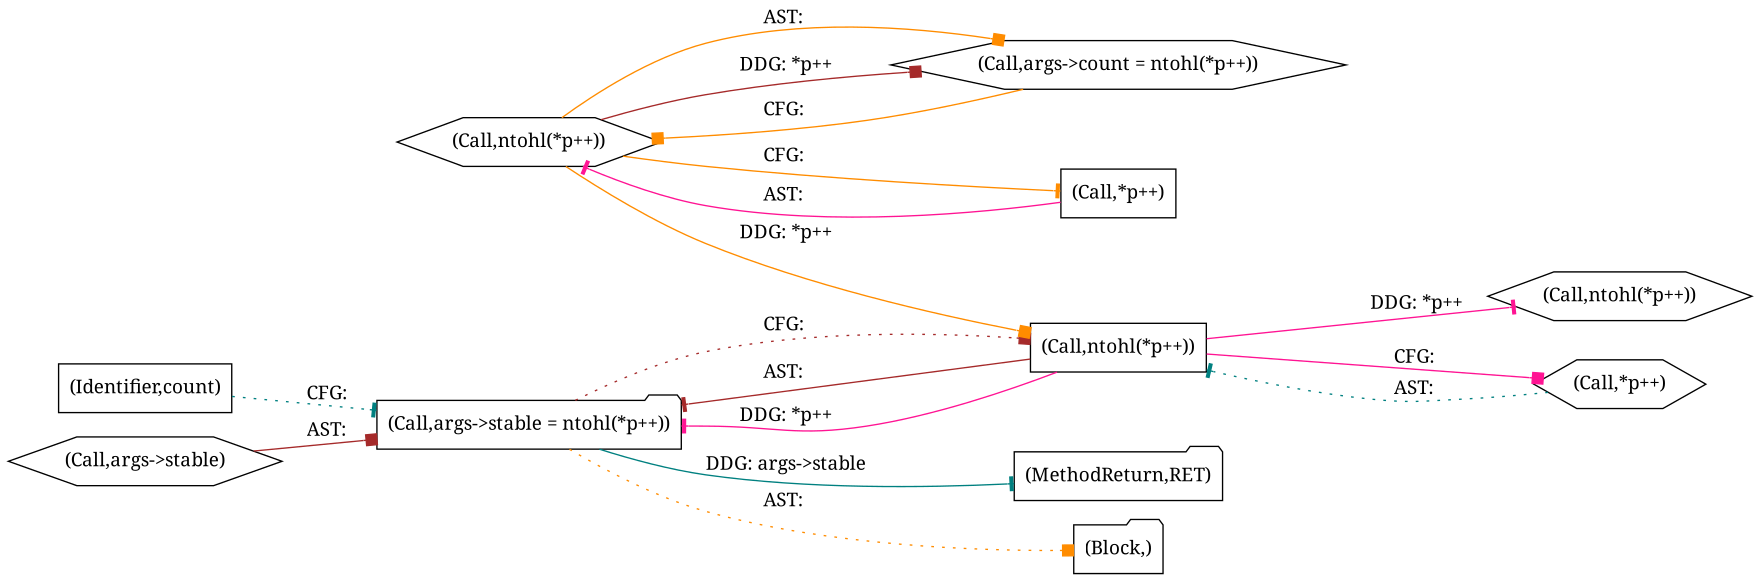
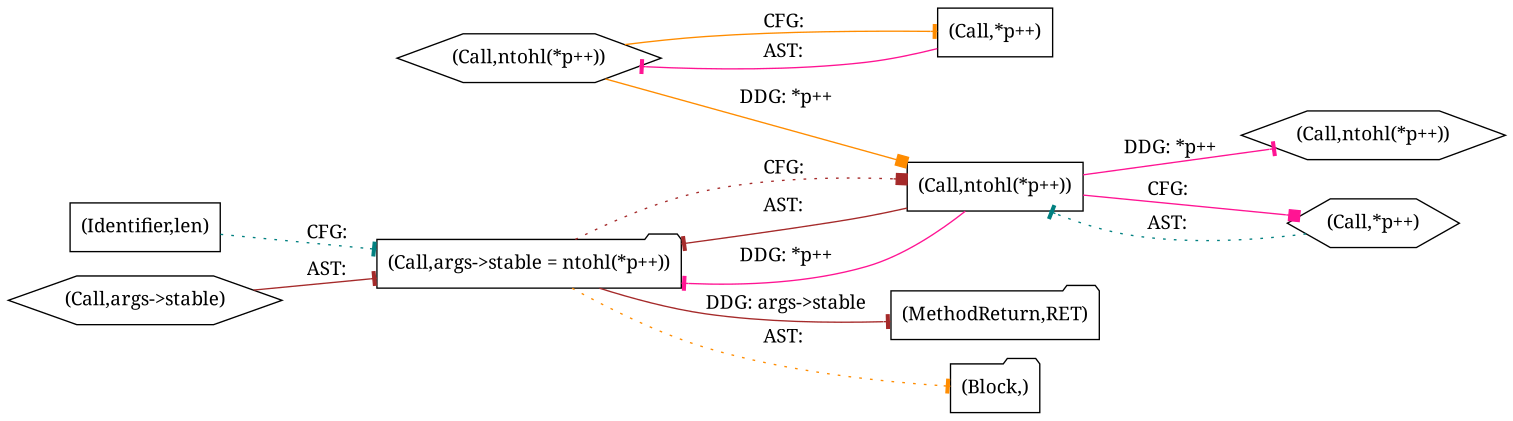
  digraph {
    fontname="Noto Serif"
    rankdir=LR
    node [fontname="Noto Serif" shape=hexagon]
    edge [arrowhead=tee color=brown fontname="Noto Serif" style=solid]
    n1 [label="(Call,args->stable = ntohl(*p++))" shape=folder]
    n2 [label="(Call,ntohl(*p++))" shape=box]
    n3 [label="(MethodReturn,RET)" shape=folder]
    n4 [label="(Block,)" shape=folder]
    n5 [label="(Call,ntohl(*p++))"]
    n6 [label="(Call,*p++)"]
    n7 [label="(Call,ntohl(*p++))"]
-   n8 [label="(Call,args->count = ntohl(*p++))"]
    n9 [label="(Call,*p++)" shape=box]
-   n10 [label="(Identifier,count)" shape=box]
+   n10 [label="(Identifier,len)" shape=box]
    n11 [label="(Call,args->stable)"]
    n1 -> n2 [arrowhead=box label="CFG: " style=dotted]
-   n1 -> n3 [color=teal label="DDG: args->stable"]
-   n1 -> n4 [arrowhead=box color=darkorange label="AST: " style=dotted]
+   n1 -> n3 [label="DDG: args->stable"]
+   n1 -> n4 [color=darkorange label="AST: " style=dotted]
    n2 -> n1 [label="AST: "]
    n2 -> n1 [color=deeppink label="DDG: *p++"]
    n2 -> n5 [color=deeppink label="DDG: *p++"]
    n2 -> n6 [arrowhead=box color=deeppink label="CFG: "]
    n6 -> n2 [color=teal label="AST: " style=dotted]
    n7 -> n2 [arrowhead=box color=darkorange label="DDG: *p++"]
-   n7 -> n8 [arrowhead=box color=darkorange label="AST: "]
-   n7 -> n8 [arrowhead=box label="DDG: *p++"]
    n7 -> n9 [color=darkorange label="CFG: "]
-   n8 -> n7 [arrowhead=box color=darkorange label="CFG: "]
    n9 -> n7 [color=deeppink label="AST: "]
    n10 -> n1 [color=teal label="CFG: " style=dotted]
-   n11 -> n1 [arrowhead=box label="AST: "]
+   n11 -> n1 [label="AST: "]
  }
